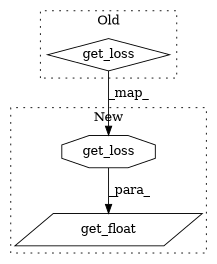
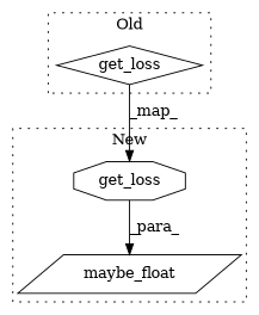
  digraph {
    node [a=32 l="9,1"]
    n1 [label=get_loss s="5478,5513" shape=octagon]
-   n2 [l="12,1" label=get_float s="5460,5514" shape=parallelogram]
+   n2 [l="12,1" label=maybe_float s="5460,5514" shape=parallelogram]
    n3 [label=get_loss s="5479,5514" shape=diamond]
    subgraph cluster_1 {
      label=New
      style=dotted
      n1
      n2
    }
    subgraph cluster_2 {
      label=Old
      style=dotted
      n3
    }
    n1 -> n2 [label=_para_]
    n3 -> n1 [label=_map_]
  }
